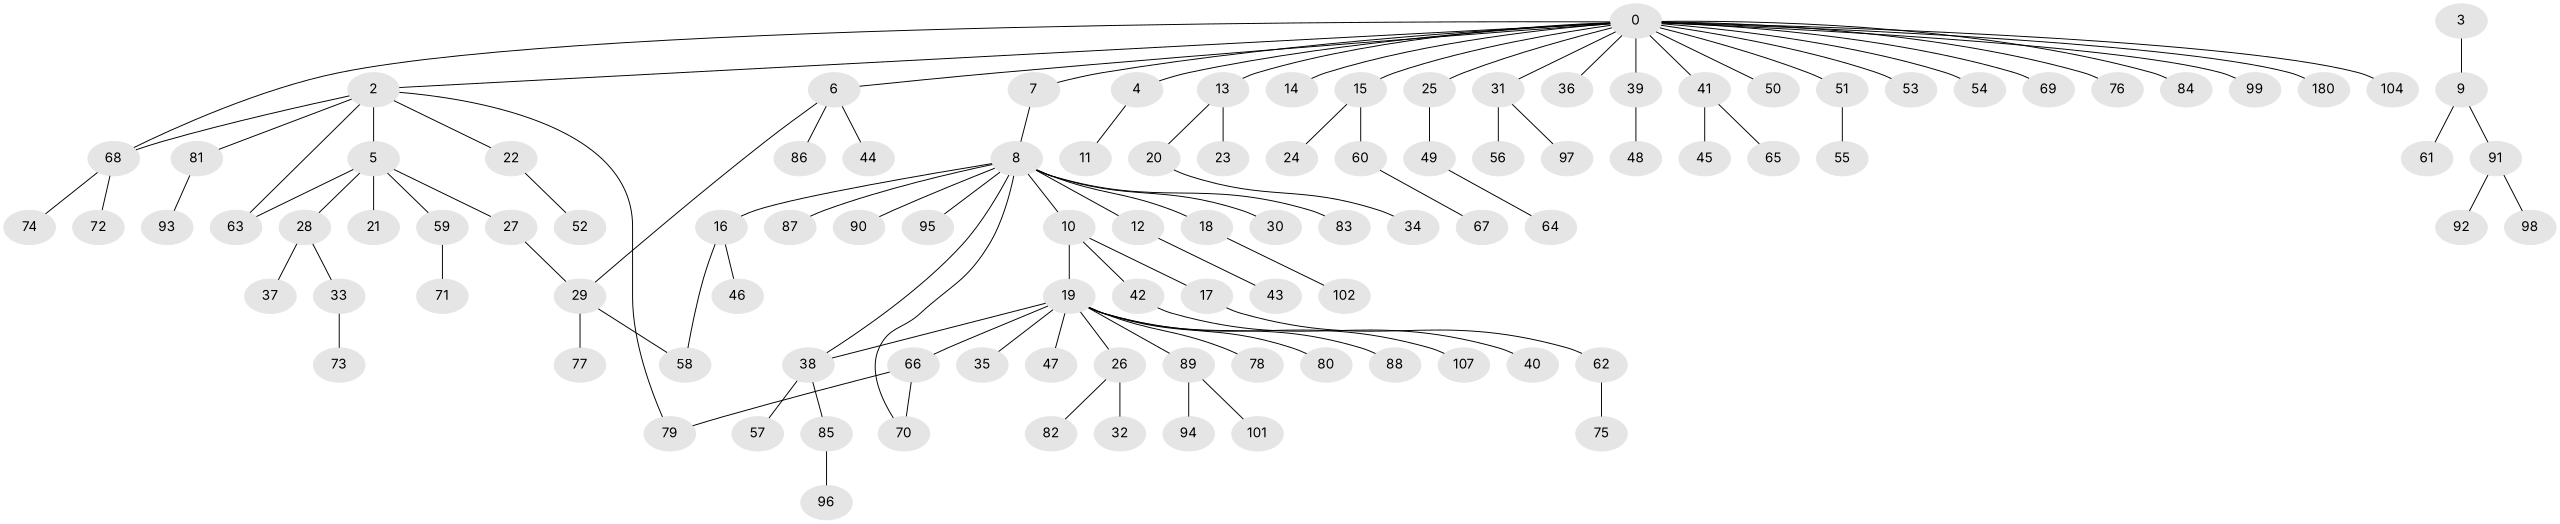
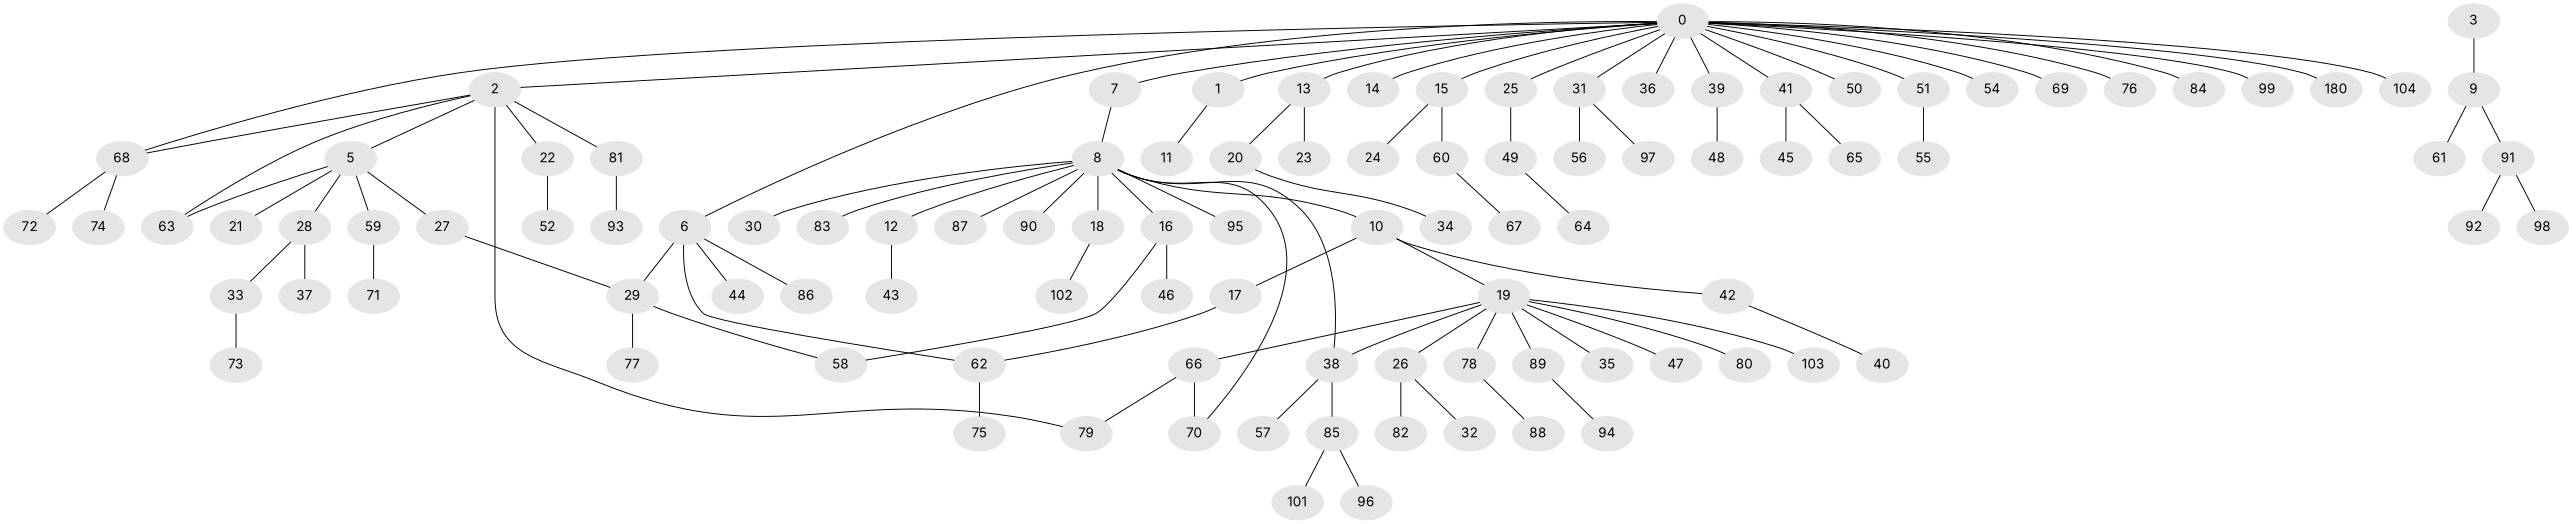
  graph {
    fontname=Inter
    node [color=gray90 fontname=Inter style=filled]
    edge [fontname=Inter]
    n1 [label=0]
    2
-   4
+   4 [label=1]
    6
    7
    13
    14
    15
    25
    31
    36
    39
    41
    50
    51
-   53
    54
    68
    69
    76
    84
    99
    n23 [label=180]
    104
    5
    22
    79
    81
    63
    11
    29
    44
    62
    86
    8
    20
    23
    24
    60
    49
    56
    97
    48
    45
    65
    55
    72
    74
    3
    9
    21
    27
    28
    59
    52
    93
    61
    91
    33
    37
    71
    58
    77
    75
    10
    12
    16
    18
    30
    38
    70
    83
    87
    90
    95
    17
    19
    42
    43
    46
    102
    57
    85
    92
    98
    26
    35
    47
    66
    78
    80
    88
    89
-   103 [label=107]
+   103
    40
    34
    67
    32
    82
    94
    101
    64
    73
    96
    n1 -- 2
    n1 -- 4
    n1 -- 6
    n1 -- 7
    n1 -- 13
    n1 -- 14
    n1 -- 15
    n1 -- 25
    n1 -- 31
    n1 -- 36
    n1 -- 39
    n1 -- 41
    n1 -- 50
    n1 -- 51
-   n1 -- 53
    n1 -- 54
    n1 -- 68
    n1 -- 69
    n1 -- 76
    n1 -- 84
    n1 -- 99
    n1 -- n23
    n1 -- 104
    2 -- 68
    2 -- 5
    2 -- 22
    2 -- 79
    2 -- 81
    2 -- 63
    4 -- 11
    6 -- 29
    6 -- 44
+   6 -- 62
    6 -- 86
    7 -- 8
    13 -- 20
    13 -- 23
    15 -- 24
    15 -- 60
    25 -- 49
    31 -- 56
    31 -- 97
    39 -- 48
    41 -- 45
    41 -- 65
    51 -- 55
    68 -- 72
    68 -- 74
    5 -- 63
    5 -- 21
    5 -- 27
    5 -- 28
    5 -- 59
    22 -- 52
    81 -- 93
    29 -- 58
    29 -- 77
    62 -- 75
    8 -- 10
    8 -- 12
    8 -- 16
    8 -- 18
    8 -- 30
    8 -- 38
    8 -- 70
    8 -- 83
    8 -- 87
    8 -- 90
    8 -- 95
    20 -- 34
    60 -- 67
    49 -- 64
    3 -- 9
    9 -- 61
    9 -- 91
    27 -- 29
    28 -- 33
    28 -- 37
    59 -- 71
    91 -- 92
    91 -- 98
    33 -- 73
    10 -- 17
    10 -- 19
    10 -- 42
    12 -- 43
    16 -- 58
    16 -- 46
    18 -- 102
    38 -- 57
    38 -- 85
    17 -- 62
    19 -- 38
    19 -- 26
    19 -- 35
    19 -- 47
    19 -- 66
    19 -- 78
    19 -- 80
-   19 -- 88
+   78 -- 88
    19 -- 89
    19 -- 103
    42 -- 40
    85 -- 96
    26 -- 32
    26 -- 82
    66 -- 79
    66 -- 70
    89 -- 94
-   89 -- 101
+   85 -- 101
  }
